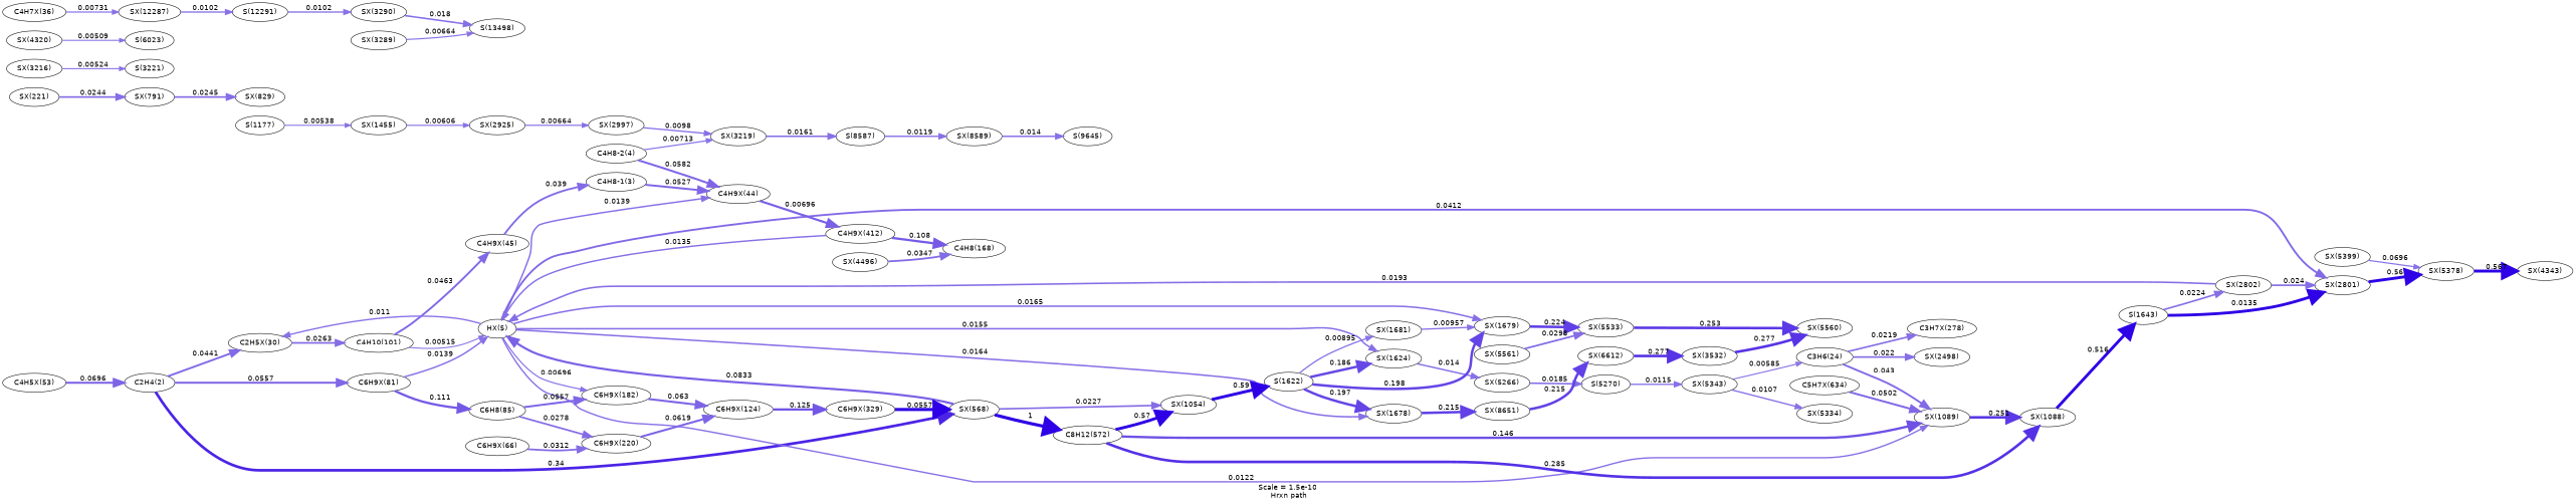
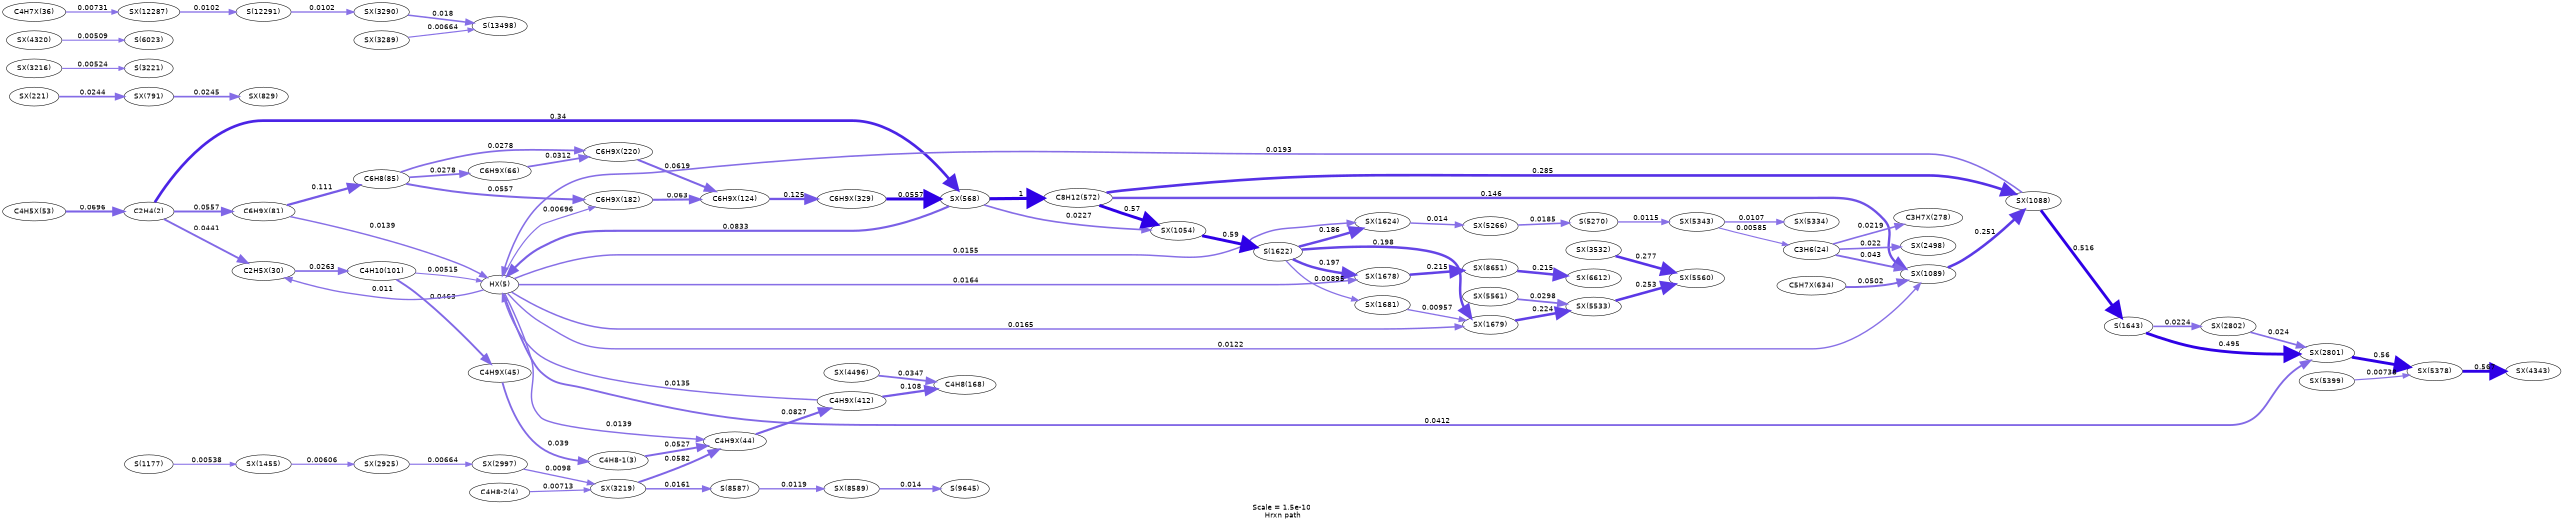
  digraph {
    fontname=Helvetica
    label="Scale = 1.5e-10\l Hrxn path"
    rankdir=LR
    node [fontname=Helvetica]
    edge [arrowsize=1.39 color="0.7, 0.507, 0.9" fontname=Helvetica style="setlinewidth(3.82)"]
    n1 [label="C2H4(2)"]
    n2 [label="C2H5X(30)"]
    n3 [label="C6H9X(81)"]
    n4 [label="SX(568)"]
    n5 [label="C4H10(101)"]
    n6 [label="HX(5)"]
    n7 [label="C6H8(85)"]
    n8 [label="C8H12(572)"]
    n9 [label="SX(1054)"]
    n10 [label="C4H9X(45)"]
    n11 [label="C4H9X(44)"]
    n12 [label="C6H9X(182)"]
    n13 [label="SX(1089)"]
    n14 [label="SX(1624)"]
    n15 [label="SX(2801)"]
    n16 [label="SX(1679)"]
    n17 [label="SX(1678)"]
    n18 [label="C6H9X(220)"]
    n19 [label="C6H9X(66)"]
    n20 [label="SX(1088)"]
    n21 [label="S(1622)"]
    n22 [label="C4H9X(412)"]
    n23 [label="C6H9X(124)"]
    n24 [label="SX(5266)"]
    n25 [label="SX(5378)"]
    n26 [label="SX(5533)"]
    n27 [label="SX(8651)"]
    n28 [label="C4H8-1(3)"]
    n29 [label="C4H8(168)"]
    n30 [label="C6H9X(329)"]
    n31 [label="S(1643)"]
    n32 [label="SX(2802)"]
    n33 [label="S(5270)"]
    n34 [label="SX(4343)"]
    n35 [label="SX(5560)"]
    n36 [label="SX(6612)"]
    n37 [label="C4H5X(53)"]
    n38 [label="C4H8-2(4)"]
    n39 [label="SX(3219)"]
    n40 [label="S(8587)"]
    n41 [label="SX(8589)"]
    n42 [label="SX(221)"]
    n43 [label="SX(791)"]
    n44 [label="SX(829)"]
    n45 [label="SX(1681)"]
    n46 [label="S(1177)"]
    n47 [label="SX(1455)"]
    n48 [label="SX(2925)"]
    n49 [label="SX(2997)"]
    n50 [label="C3H6(24)"]
    n51 [label="C3H7X(278)"]
    n52 [label="SX(2498)"]
    n53 [label="C5H7X(634)"]
    n54 [label="SX(5343)"]
    n55 [label="SX(5334)"]
    n56 [label="SX(3216)"]
    n57 [label="S(3221)"]
    n58 [label="SX(5399)"]
    n59 [label="SX(5561)"]
    n60 [label="SX(4320)"]
    n61 [label="S(6023)"]
    n62 [label="SX(3532)"]
    n63 [label="S(9645)"]
    n64 [label="SX(4496)"]
    n65 [label="C4H7X(36)"]
    n66 [label="SX(12287)"]
    n67 [label="S(12291)"]
    n68 [label="SX(3290)"]
    n69 [label="S(13498)"]
    n70 [label="SX(3289)"]
    n1 -> n2 [arrowsize=1.82 color="0.7, 0.544, 0.9" label=" 0.0441" style="setlinewidth(3.64)"]
    n1 -> n3 [arrowsize=1.91 color="0.7, 0.556, 0.9" label=" 0.0557"]
    n1 -> n4 [arrowsize=2.59 color="0.7, 0.84, 0.9" label=" 0.34" style="setlinewidth(5.19)"]
    n2 -> n5 [arrowsize=1.63 color="0.7, 0.526, 0.9" label=" 0.0263" style="setlinewidth(3.25)"]
    n3 -> n6 [arrowsize=1.38 color="0.7, 0.514, 0.9" label=" 0.0139" style="setlinewidth(2.77)"]
    n3 -> n7 [arrowsize=2.17 color="0.7, 0.611, 0.9" label=" 0.111" style="setlinewidth(4.34)"]
    n4 -> n6 [arrowsize=2.06 color="0.7, 0.583, 0.9" label=" 0.0833" style="setlinewidth(4.12)"]
    n4 -> n8 [arrowsize=3 color="0.7, 1.5, 0.9" label=" 1" style="setlinewidth(6)"]
    n4 -> n9 [arrowsize=1.57 color="0.7, 0.523, 0.9" label=" 0.0227" style="setlinewidth(3.14)"]
    n5 -> n6 [arrowsize=1.01 color="0.7, 0.505, 0.9" label=" 0.00515" style="setlinewidth(2.02)"]
    n5 -> n10 [arrowsize=1.84 color="0.7, 0.546, 0.9" label=" 0.0463" style="setlinewidth(3.68)"]
    n6 -> n2 [arrowsize=1.3 color="0.7, 0.511, 0.9" label=" 0.011" style="setlinewidth(2.6)"]
    n6 -> n11 [color="0.7, 0.514, 0.9" label=" 0.0139" style="setlinewidth(2.77)"]
    n6 -> n12 [arrowsize=1.12 label=" 0.00696" style="setlinewidth(2.25)"]
    n6 -> n13 [arrowsize=1.34 color="0.7, 0.512, 0.9" label=" 0.0122" style="setlinewidth(2.67)"]
    n6 -> n14 [arrowsize=1.43 color="0.7, 0.515, 0.9" label=" 0.0155" style="setlinewidth(2.85)"]
    n6 -> n15 [arrowsize=1.8 color="0.7, 0.541, 0.9" label=" 0.0412" style="setlinewidth(3.59)"]
    n6 -> n16 [arrowsize=1.45 color="0.7, 0.516, 0.9" label=" 0.0165" style="setlinewidth(2.9)"]
    n6 -> n17 [arrowsize=1.45 color="0.7, 0.516, 0.9" label=" 0.0164" style="setlinewidth(2.9)"]
    n7 -> n12 [arrowsize=1.91 color="0.7, 0.556, 0.9" label=" 0.0557"]
    n7 -> n18 [arrowsize=1.65 color="0.7, 0.528, 0.9" label=" 0.0278" style="setlinewidth(3.3)"]
+   n7 -> n19 [arrowsize=1.65 color="0.7, 0.528, 0.9" label=" 0.0278" style="setlinewidth(3.3)"]
    n8 -> n9 [arrowsize=2.79 color="0.7, 1.07, 0.9" label=" 0.57" style="setlinewidth(5.58)"]
    n8 -> n13 [arrowsize=2.27 color="0.7, 0.646, 0.9" label=" 0.146" style="setlinewidth(4.55)"]
    n8 -> n20 [arrowsize=2.53 color="0.7, 0.785, 0.9" label=" 0.285" style="setlinewidth(5.05)"]
    n9 -> n21 [arrowsize=2.8 color="0.7, 1.09, 0.9" label=" 0.59" style="setlinewidth(5.6)"]
    n10 -> n28 [arrowsize=1.78 color="0.7, 0.539, 0.9" label=" 0.039" style="setlinewidth(3.55)"]
-   n11 -> n22 [arrowsize=2.06 color="0.7, 0.583, 0.9" label=" 0.00696" style="setlinewidth(4.12)"]
+   n11 -> n22 [arrowsize=2.06 color="0.7, 0.583, 0.9" label=" 0.0827" style="setlinewidth(4.12)"]
    n12 -> n23 [arrowsize=1.96 color="0.7, 0.563, 0.9" label=" 0.063" style="setlinewidth(3.91)"]
    n13 -> n20 [arrowsize=2.48 color="0.7, 0.751, 0.9" label=" 0.251" style="setlinewidth(4.96)"]
    n14 -> n24 [color="0.7, 0.514, 0.9" label=" 0.014" style="setlinewidth(2.78)"]
    n15 -> n25 [arrowsize=2.78 color="0.7, 1.06, 0.9" label=" 0.56" style="setlinewidth(5.56)"]
    n16 -> n26 [arrowsize=2.43 color="0.7, 0.724, 0.9" label=" 0.224" style="setlinewidth(4.87)"]
    n17 -> n27 [arrowsize=2.42 color="0.7, 0.715, 0.9" label=" 0.215" style="setlinewidth(4.84)"]
    n18 -> n23 [arrowsize=1.95 color="0.7, 0.562, 0.9" label=" 0.0619" style="setlinewidth(3.9)"]
    n19 -> n18 [arrowsize=1.69 color="0.7, 0.531, 0.9" label=" 0.0312" style="setlinewidth(3.38)"]
-   n32 -> n6 [arrowsize=1.51 color="0.7, 0.519, 0.9" label=" 0.0193" style="setlinewidth(3.02)"]
+   n20 -> n6 [arrowsize=1.51 color="0.7, 0.519, 0.9" label=" 0.0193" style="setlinewidth(3.02)"]
    n20 -> n31 [arrowsize=2.75 color="0.7, 1.02, 0.9" label=" 0.516" style="setlinewidth(5.5)"]
    n21 -> n14 [arrowsize=2.36 color="0.7, 0.686, 0.9" label=" 0.186" style="setlinewidth(4.73)"]
    n21 -> n16 [arrowsize=2.39 color="0.7, 0.698, 0.9" label=" 0.198" style="setlinewidth(4.78)"]
    n21 -> n17 [arrowsize=2.39 color="0.7, 0.697, 0.9" label=" 0.197" style="setlinewidth(4.77)"]
    n21 -> n45 [arrowsize=1.22 color="0.7, 0.509, 0.9" label=" 0.00895" style="setlinewidth(2.44)"]
    n22 -> n6 [arrowsize=1.38 color="0.7, 0.514, 0.9" label=" 0.0135" style="setlinewidth(2.75)"]
    n22 -> n29 [arrowsize=2.16 color="0.7, 0.608, 0.9" label=" 0.108" style="setlinewidth(4.32)"]
    n23 -> n30 [arrowsize=2.21 color="0.7, 0.625, 0.9" label=" 0.125" style="setlinewidth(4.43)"]
    n24 -> n33 [arrowsize=1.49 color="0.7, 0.518, 0.9" label=" 0.0185" style="setlinewidth(2.99)"]
    n25 -> n34 [arrowsize=2.79 color="0.7, 1.07, 0.9" label=" 0.567" style="setlinewidth(5.57)"]
    n26 -> n35 [arrowsize=2.48 color="0.7, 0.753, 0.9" label=" 0.253" style="setlinewidth(4.96)"]
    n27 -> n36 [arrowsize=2.42 color="0.7, 0.715, 0.9" label=" 0.215" style="setlinewidth(4.84)"]
    n28 -> n11 [arrowsize=1.89 color="0.7, 0.553, 0.9" label=" 0.0527" style="setlinewidth(3.78)"]
    n30 -> n4 [arrowsize=2.9 color="0.7, 1.27, 0.9" label=" 0.0557" style="setlinewidth(5.8)"]
-   n31 -> n15 [arrowsize=2.73 color="0.7, 0.995, 0.9" label=" 0.0135" style="setlinewidth(5.47)"]
+   n31 -> n15 [arrowsize=2.73 color="0.7, 0.995, 0.9" label=" 0.495" style="setlinewidth(5.47)"]
    n31 -> n32 [arrowsize=1.57 color="0.7, 0.522, 0.9" label=" 0.0224" style="setlinewidth(3.13)"]
    n32 -> n15 [arrowsize=1.59 color="0.7, 0.524, 0.9" label=" 0.024" style="setlinewidth(3.18)"]
    n33 -> n54 [arrowsize=1.32 color="0.7, 0.512, 0.9" label=" 0.0115" style="setlinewidth(2.63)"]
-   n36 -> n62 [arrowsize=2.51 color="0.7, 0.777, 0.9" label=" 0.277" style="setlinewidth(5.03)"]
    n37 -> n1 [arrowsize=1.99 color="0.7, 0.57, 0.9" label=" 0.0696" style="setlinewidth(3.99)"]
-   n38 -> n11 [arrowsize=1.93 color="0.7, 0.558, 0.9" label=" 0.0582" style="setlinewidth(3.85)"]
+   n39 -> n11 [arrowsize=1.93 color="0.7, 0.558, 0.9" label=" 0.0582" style="setlinewidth(3.85)"]
    n38 -> n39 [arrowsize=1.13 label=" 0.00713" style="setlinewidth(2.27)"]
    n39 -> n40 [arrowsize=1.44 color="0.7, 0.516, 0.9" label=" 0.0161" style="setlinewidth(2.88)"]
    n40 -> n41 [arrowsize=1.33 color="0.7, 0.512, 0.9" label=" 0.0119" style="setlinewidth(2.65)"]
    n41 -> n63 [color="0.7, 0.514, 0.9" label=" 0.014" style="setlinewidth(2.78)"]
    n42 -> n43 [arrowsize=1.6 color="0.7, 0.524, 0.9" label=" 0.0244" style="setlinewidth(3.2)"]
    n43 -> n44 [arrowsize=1.6 color="0.7, 0.525, 0.9" label=" 0.0245" style="setlinewidth(3.2)"]
    n45 -> n16 [arrowsize=1.25 color="0.7, 0.51, 0.9" label=" 0.00957" style="setlinewidth(2.49)"]
    n46 -> n47 [arrowsize=1.03 color="0.7, 0.505, 0.9" label=" 0.00538" style="setlinewidth(2.05)"]
    n47 -> n48 [arrowsize=1.07 color="0.7, 0.506, 0.9" label=" 0.00606" style="setlinewidth(2.14)"]
    n48 -> n49 [arrowsize=1.11 label=" 0.00664" style="setlinewidth(2.21)"]
    n49 -> n39 [arrowsize=1.25 color="0.7, 0.51, 0.9" label=" 0.0098" style="setlinewidth(2.51)"]
    n50 -> n13 [arrowsize=1.81 color="0.7, 0.543, 0.9" label=" 0.043" style="setlinewidth(3.62)"]
    n50 -> n51 [arrowsize=1.56 color="0.7, 0.522, 0.9" label=" 0.0219" style="setlinewidth(3.12)"]
    n50 -> n52 [arrowsize=1.56 color="0.7, 0.522, 0.9" label=" 0.022" style="setlinewidth(3.12)"]
    n53 -> n13 [arrowsize=1.87 color="0.7, 0.55, 0.9" label=" 0.0502" style="setlinewidth(3.74)"]
    n54 -> n50 [arrowsize=1.06 color="0.7, 0.506, 0.9" label=" 0.00585" style="setlinewidth(2.12)"]
    n54 -> n55 [arrowsize=1.29 color="0.7, 0.511, 0.9" label=" 0.0107" style="setlinewidth(2.58)"]
    n56 -> n57 [arrowsize=1.02 color="0.7, 0.505, 0.9" label=" 0.00524" style="setlinewidth(2.04)"]
-   n58 -> n25 [arrowsize=1.15 label=" 0.0696" style="setlinewidth(2.29)"]
+   n58 -> n25 [arrowsize=1.15 label=" 0.00738" style="setlinewidth(2.29)"]
    n59 -> n26 [arrowsize=1.67 color="0.7, 0.53, 0.9" label=" 0.0298" style="setlinewidth(3.35)"]
    n60 -> n61 [arrowsize=1.01 color="0.7, 0.505, 0.9" label=" 0.00509" style="setlinewidth(2.01)"]
    n62 -> n35 [arrowsize=2.51 color="0.7, 0.777, 0.9" label=" 0.277" style="setlinewidth(5.03)"]
    n64 -> n29 [arrowsize=1.73 color="0.7, 0.535, 0.9" label=" 0.0347" style="setlinewidth(3.46)"]
    n65 -> n66 [arrowsize=1.14 label=" 0.00731" style="setlinewidth(2.29)"]
    n66 -> n67 [arrowsize=1.27 color="0.7, 0.51, 0.9" label=" 0.0102" style="setlinewidth(2.54)"]
    n67 -> n68 [arrowsize=1.27 color="0.7, 0.51, 0.9" label=" 0.0102" style="setlinewidth(2.54)"]
    n68 -> n69 [arrowsize=1.48 color="0.7, 0.518, 0.9" label=" 0.018" style="setlinewidth(2.97)"]
    n70 -> n69 [arrowsize=1.11 label=" 0.00664" style="setlinewidth(2.21)"]
  }
